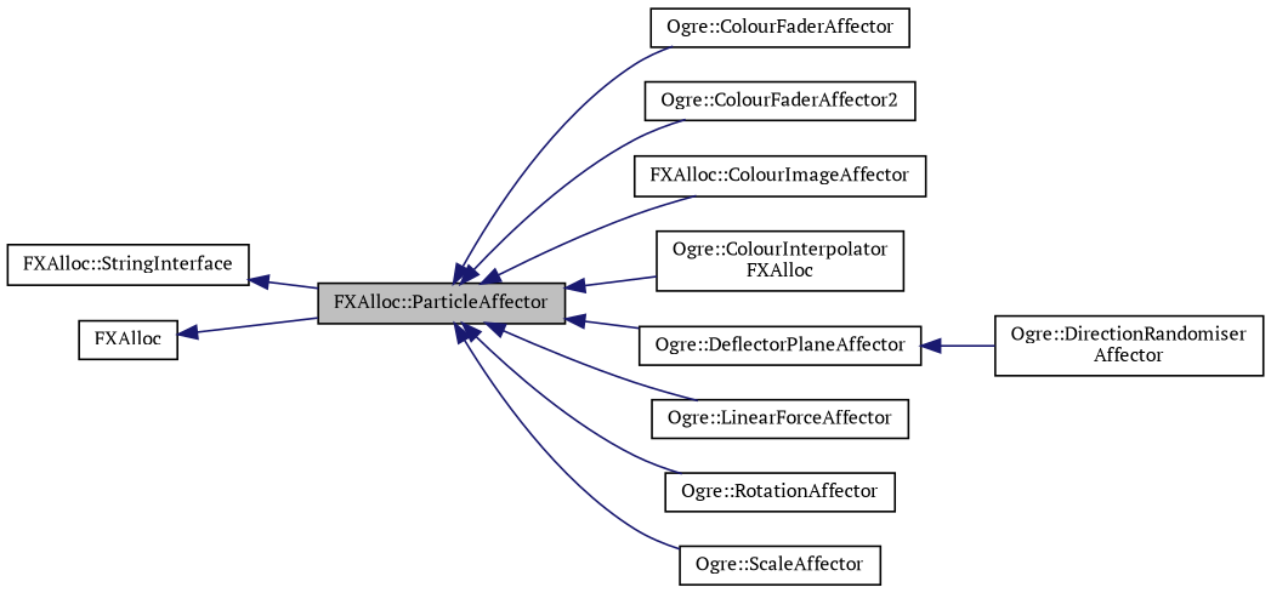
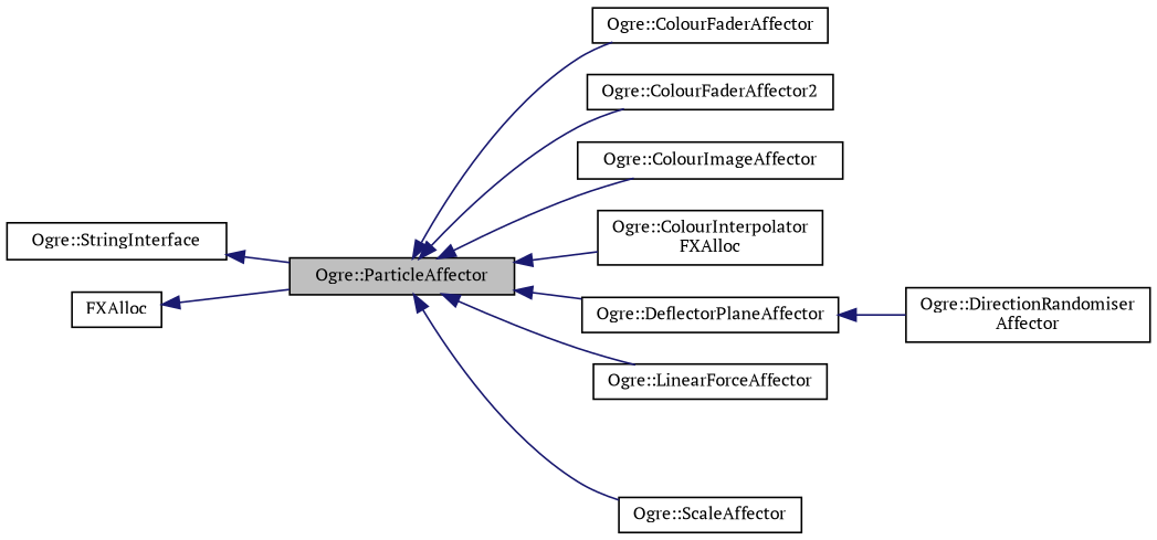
  digraph {
    fontname="PT Serif"
    rankdir=LR
    node [color=black fontname="PT Serif" fontsize=10 shape=record]
    edge [color=midnightblue dir=back fontname="PT Serif" fontsize=10 labelfontname=Helvetica labelfontsize=10 style=solid]
-   n1 [fillcolor=grey75 fontcolor=black height=0.2 label="FXAlloc::ParticleAffector" style=filled width=0.4]
+   n1 [fillcolor=grey75 fontcolor=black height=0.2 label="Ogre::ParticleAffector" style=filled width=0.4]
    n2 [height=0.2 label="Ogre::ColourFaderAffector" width=0.4]
    n3 [height=0.2 label="Ogre::ColourFaderAffector2" width=0.4]
-   n4 [height=0.2 label="FXAlloc::ColourImageAffector" width=0.4]
+   n4 [height=0.2 label="Ogre::ColourImageAffector" width=0.4]
    n5 [height=0.2 label="Ogre::ColourInterpolator\lFXAlloc" width=0.4]
    n6 [height=0.2 label="Ogre::DeflectorPlaneAffector" width=0.4]
    n7 [height=0.2 label="Ogre::LinearForceAffector" width=0.4]
-   n8 [height=0.2 label="Ogre::RotationAffector" width=0.4]
    n9 [height=0.2 label="Ogre::ScaleAffector" width=0.4]
    n10 [height=0.2 label="Ogre::DirectionRandomiser\lAffector" width=0.4]
-   n11 [height=0.2 label="FXAlloc::StringInterface" width=0.4]
+   n11 [height=0.2 label="Ogre::StringInterface" width=0.4]
    n12 [height=0.2 label=FXAlloc width=0.4]
    n1 -> n2
    n1 -> n3
    n1 -> n4
    n1 -> n5
    n1 -> n6
    n1 -> n7
-   n1 -> n8
    n1 -> n9
    n6 -> n10
    n11 -> n1
    n12 -> n1
  }
